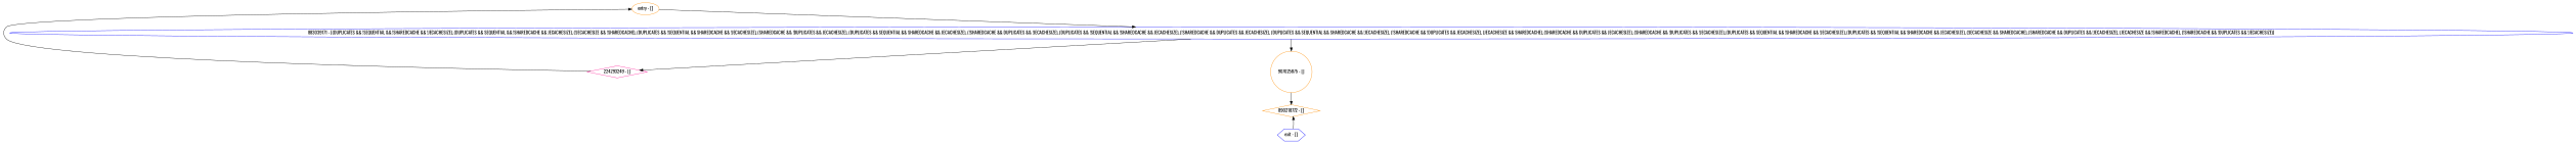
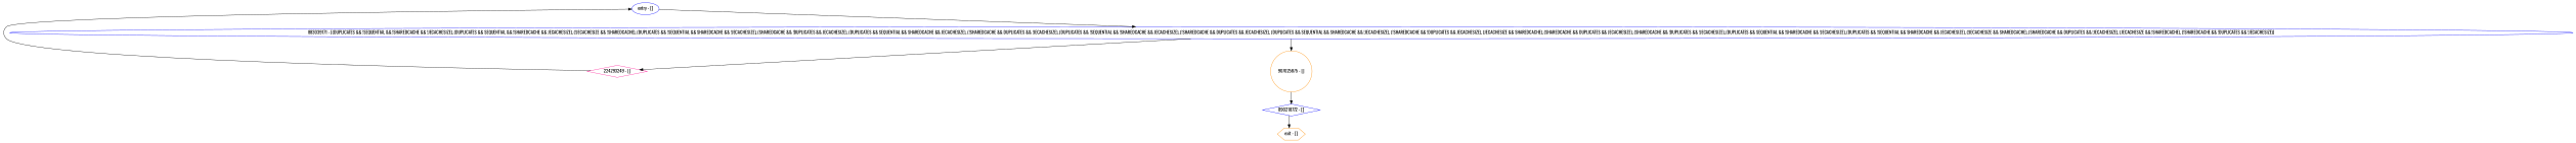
  digraph {
    fontname=Oswald
    node [color=blue fontname=Oswald shape=ellipse]
    edge [fontname=Oswald]
-   n1 [color=darkorange label="entry - []"]
+   n1 [label="entry - []"]
    n2 [label="883039171 - [(DUPLICATES && !SEQUENTIAL && !SHAREDCACHE && !JECACHESIZE), (DUPLICATES && SEQUENTIAL && !SHAREDCACHE && JECACHESIZE), (!JECACHESIZE && !SHAREDCACHE), (DUPLICATES && !SEQUENTIAL && SHAREDCACHE && !JECACHESIZE), (SHAREDCACHE && !DUPLICATES && JECACHESIZE), (DUPLICATES && SEQUENTIAL && SHAREDCACHE && JECACHESIZE), (!SHAREDCACHE && DUPLICATES && !JECACHESIZE), (DUPLICATES && !SEQUENTIAL && !SHAREDCACHE && JECACHESIZE), (!SHAREDCACHE && DUPLICATES && JECACHESIZE), (DUPLICATES && SEQUENTIAL && SHAREDCACHE && !JECACHESIZE), (!SHAREDCACHE && !DUPLICATES && JECACHESIZE), (JECACHESIZE && SHAREDCACHE), (SHAREDCACHE && DUPLICATES && JECACHESIZE), (SHAREDCACHE && !DUPLICATES && !JECACHESIZE), (DUPLICATES && SEQUENTIAL && !SHAREDCACHE && !JECACHESIZE), (DUPLICATES && !SEQUENTIAL && SHAREDCACHE && JECACHESIZE), (!JECACHESIZE && SHAREDCACHE), (SHAREDCACHE && DUPLICATES && !JECACHESIZE), (JECACHESIZE && !SHAREDCACHE), (!SHAREDCACHE && !DUPLICATES && !JECACHESIZE)]"]
    n3 [color=deeppink label="224293249 - []" shape=diamond]
    n4 [color=darkorange label="907025875 - []" shape=circle]
-   n5 [label="exit - []" shape=hexagon]
-   n6 [color=darkorange label="890218772 - []" shape=diamond]
+   n5 [color=darkorange label="exit - []" shape=hexagon]
+   n6 [label="890218772 - []" shape=diamond]
    n1 -> n2
    n2 -> n3
    n2 -> n4
    n3 -> n1
    n4 -> n6
-   n5 -> n6
+   n6 -> n5
  }
